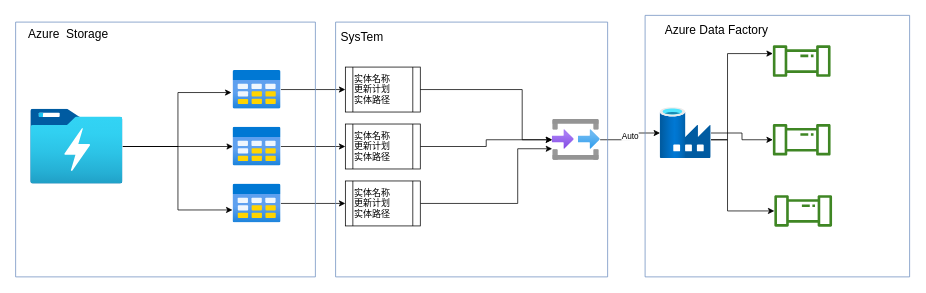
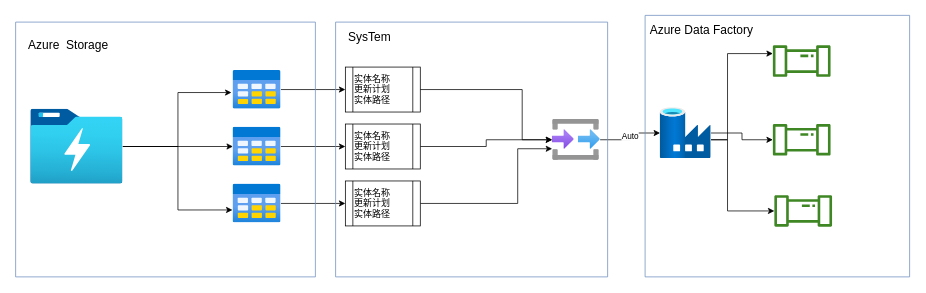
  <mxCell id="0" />
  <mxCell id="1" parent="0" />
  <mxCell id="2" style="edgeStyle=orthogonalEdgeStyle;rounded=0;orthogonalLoop=1;jettySize=auto;html=1;entryX=-0.031;entryY=0.577;entryDx=0;entryDy=0;entryPerimeter=0;" edge="1" parent="1" source="5" target="7"><mxGeometry relative="1" as="geometry" /></mxCell>
  <mxCell id="3" style="edgeStyle=orthogonalEdgeStyle;rounded=0;orthogonalLoop=1;jettySize=auto;html=1;" edge="1" parent="1" source="5" target="9"><mxGeometry relative="1" as="geometry" /></mxCell>
  <mxCell id="4" style="edgeStyle=orthogonalEdgeStyle;rounded=0;orthogonalLoop=1;jettySize=auto;html=1;entryX=-0.01;entryY=0.667;entryDx=0;entryDy=0;entryPerimeter=0;" edge="1" parent="1" source="5" target="11"><mxGeometry relative="1" as="geometry" /></mxCell>
  <mxCell id="5" value="" style="aspect=fixed;html=1;points=[];align=center;image;fontSize=12;image=img/lib/azure2/storage/Data_Lake_Storage_Gen1.svg;" vertex="1" parent="1"><mxGeometry x="40" y="145" width="123.08" height="100" as="geometry" /></mxCell>
  <mxCell id="6" style="edgeStyle=orthogonalEdgeStyle;rounded=0;orthogonalLoop=1;jettySize=auto;html=1;" edge="1" parent="1" source="7" target="13"><mxGeometry relative="1" as="geometry" /></mxCell>
  <mxCell id="7" value="" style="aspect=fixed;html=1;points=[];align=center;image;fontSize=12;image=img/lib/azure2/general/Table.svg;" vertex="1" parent="1"><mxGeometry x="310" y="93" width="64" height="52" as="geometry" /></mxCell>
  <mxCell id="8" style="edgeStyle=orthogonalEdgeStyle;rounded=0;orthogonalLoop=1;jettySize=auto;html=1;entryX=0;entryY=0.5;entryDx=0;entryDy=0;" edge="1" parent="1" source="9" target="15"><mxGeometry relative="1" as="geometry" /></mxCell>
  <mxCell id="9" value="" style="aspect=fixed;html=1;points=[];align=center;image;fontSize=12;image=img/lib/azure2/general/Table.svg;" vertex="1" parent="1"><mxGeometry x="310" y="169" width="64" height="52" as="geometry" /></mxCell>
  <mxCell id="10" style="edgeStyle=orthogonalEdgeStyle;rounded=0;orthogonalLoop=1;jettySize=auto;html=1;" edge="1" parent="1" source="11" target="17"><mxGeometry relative="1" as="geometry" /></mxCell>
  <mxCell id="11" value="" style="aspect=fixed;html=1;points=[];align=center;image;fontSize=12;image=img/lib/azure2/general/Table.svg;" vertex="1" parent="1"><mxGeometry x="310" y="245" width="64" height="52" as="geometry" /></mxCell>
  <mxCell id="12" style="edgeStyle=orthogonalEdgeStyle;rounded=0;orthogonalLoop=1;jettySize=auto;html=1;" edge="1" parent="1" target="31"><mxGeometry relative="1" as="geometry"><mxPoint x="557" y="119" as="sourcePoint" /><mxPoint x="695.656" y="207.015" as="targetPoint" /><Array as="points"><mxPoint x="696" y="119" /><mxPoint x="696" y="186" /></Array></mxGeometry></mxCell>
  <mxCell id="13" value="&lt;div style=&quot;text-align: justify&quot;&gt;&lt;span&gt;实体名称&lt;/span&gt;&lt;/div&gt;&lt;div style=&quot;text-align: justify&quot;&gt;&lt;span&gt;更新计划&lt;/span&gt;&lt;/div&gt;&lt;div style=&quot;text-align: justify&quot;&gt;&lt;span&gt;实体路径&lt;/span&gt;&lt;/div&gt;" style="shape=process;whiteSpace=wrap;html=1;backgroundOutline=1;align=left;" vertex="1" parent="1"><mxGeometry x="460" y="89" width="100" height="60" as="geometry" /></mxCell>
  <mxCell id="14" style="edgeStyle=orthogonalEdgeStyle;rounded=0;orthogonalLoop=1;jettySize=auto;html=1;" edge="1" parent="1" source="15" target="31"><mxGeometry relative="1" as="geometry" /></mxCell>
  <mxCell id="15" value="&lt;div style=&quot;text-align: justify&quot;&gt;&lt;span&gt;实体名称&lt;/span&gt;&lt;/div&gt;&lt;div style=&quot;text-align: justify&quot;&gt;&lt;span&gt;更新计划&lt;/span&gt;&lt;/div&gt;&lt;div style=&quot;text-align: justify&quot;&gt;&lt;span&gt;实体路径&lt;/span&gt;&lt;/div&gt;" style="shape=process;whiteSpace=wrap;html=1;backgroundOutline=1;align=left;" vertex="1" parent="1"><mxGeometry x="460" y="165" width="100" height="60" as="geometry" /></mxCell>
  <mxCell id="16" style="edgeStyle=orthogonalEdgeStyle;rounded=0;orthogonalLoop=1;jettySize=auto;html=1;" edge="1" parent="1" source="17" target="31"><mxGeometry relative="1" as="geometry"><Array as="points"><mxPoint x="690" y="271" /><mxPoint x="690" y="198" /></Array></mxGeometry></mxCell>
  <mxCell id="17" value="&lt;div style=&quot;text-align: justify&quot;&gt;&lt;span&gt;实体名称&lt;/span&gt;&lt;/div&gt;&lt;div style=&quot;text-align: justify&quot;&gt;&lt;span&gt;更新计划&lt;/span&gt;&lt;/div&gt;&lt;div style=&quot;text-align: justify&quot;&gt;&lt;span&gt;实体路径&lt;/span&gt;&lt;/div&gt;" style="shape=process;whiteSpace=wrap;html=1;backgroundOutline=1;align=left;" vertex="1" parent="1"><mxGeometry x="460" y="241" width="100" height="60" as="geometry" /></mxCell>
  <mxCell id="18" style="edgeStyle=orthogonalEdgeStyle;rounded=0;orthogonalLoop=1;jettySize=auto;html=1;" edge="1" parent="1" source="28" target="22"><mxGeometry relative="1" as="geometry"><Array as="points"><mxPoint x="970" y="186" /><mxPoint x="970" y="71" /></Array></mxGeometry></mxCell>
  <mxCell id="19" style="edgeStyle=orthogonalEdgeStyle;rounded=0;orthogonalLoop=1;jettySize=auto;html=1;" edge="1" parent="1" source="28" target="24"><mxGeometry relative="1" as="geometry"><Array as="points"><mxPoint x="970" y="186" /><mxPoint x="970" y="281" /></Array></mxGeometry></mxCell>
  <mxCell id="20" style="edgeStyle=orthogonalEdgeStyle;rounded=0;orthogonalLoop=1;jettySize=auto;html=1;" edge="1" parent="1" source="28" target="23"><mxGeometry relative="1" as="geometry" /></mxCell>
  <mxCell id="21" value="Auto" style="edgeStyle=orthogonalEdgeStyle;rounded=0;orthogonalLoop=1;jettySize=auto;html=1;" edge="1" parent="1" source="31" target="28"><mxGeometry relative="1" as="geometry" /></mxCell>
  <mxCell id="22" value="" style="sketch=0;outlineConnect=0;fontColor=#232F3E;gradientColor=none;fillColor=#3F8624;strokeColor=none;dashed=0;verticalLabelPosition=bottom;verticalAlign=top;align=center;html=1;fontSize=12;fontStyle=0;aspect=fixed;pointerEvents=1;shape=mxgraph.aws4.iot_analytics_pipeline;" vertex="1" parent="1"><mxGeometry x="1030" y="60" width="78" height="42" as="geometry" /></mxCell>
  <mxCell id="23" value="" style="sketch=0;outlineConnect=0;fontColor=#232F3E;gradientColor=none;fillColor=#3F8624;strokeColor=none;dashed=0;verticalLabelPosition=bottom;verticalAlign=top;align=center;html=1;fontSize=12;fontStyle=0;aspect=fixed;pointerEvents=1;shape=mxgraph.aws4.iot_analytics_pipeline;" vertex="1" parent="1"><mxGeometry x="1030" y="165" width="78" height="42" as="geometry" /></mxCell>
  <mxCell id="24" value="" style="sketch=0;outlineConnect=0;fontColor=#232F3E;gradientColor=none;fillColor=#3F8624;strokeColor=none;dashed=0;verticalLabelPosition=bottom;verticalAlign=top;align=center;html=1;fontSize=12;fontStyle=0;aspect=fixed;pointerEvents=1;shape=mxgraph.aws4.iot_analytics_pipeline;" vertex="1" parent="1"><mxGeometry x="1032" y="260" width="78" height="42" as="geometry" /></mxCell>
  <mxCell id="25" value="" style="swimlane;startSize=0;fillColor=#A9C4EB;strokeColor=#6c8ebf;swimlaneFillColor=none;shadow=0;rounded=0;" vertex="1" parent="1"><mxGeometry x="20" y="29" width="400" height="340" as="geometry" /></mxCell>
- <mxCell id="26" value="&lt;font style=&quot;font-size: 16px&quot;&gt;Azure&amp;nbsp; Storage&lt;/font&gt;" style="text;html=1;align=center;verticalAlign=middle;resizable=0;points=[];autosize=1;strokeColor=none;fillColor=none;" vertex="1" parent="25"><mxGeometry x="10" y="6" width="120" height="20" as="geometry" /></mxCell>
+ <mxCell id="26" value="&lt;font style=&quot;font-size: 16px&quot;&gt;Azure&amp;nbsp; Storage&lt;/font&gt;" style="text;html=1;align=center;verticalAlign=middle;resizable=0;points=[];autosize=1;strokeColor=none;fillColor=none;" vertex="1" parent="25"><mxGeometry x="10" y="21" width="120" height="20" as="geometry" /></mxCell>
  <mxCell id="27" value="" style="swimlane;startSize=0;fillColor=#999999;strokeColor=#6c8ebf;gradientColor=none;swimlaneFillColor=none;" vertex="1" parent="1"><mxGeometry x="860" y="20" width="353" height="349" as="geometry" /></mxCell>
  <mxCell id="28" value="" style="aspect=fixed;html=1;points=[];align=center;image;fontSize=12;image=img/lib/azure2/databases/Data_Factory.svg;" vertex="1" parent="27"><mxGeometry x="20" y="123" width="68" height="68" as="geometry" /></mxCell>
- <mxCell id="29" value="Azure Data Factory" style="text;html=1;align=center;verticalAlign=middle;resizable=0;points=[];autosize=1;strokeColor=none;fillColor=none;fontSize=16;" vertex="1" parent="27"><mxGeometry x="20" y="10" width="150" height="20" as="geometry" /></mxCell>
+ <mxCell id="29" value="Azure Data Factory" style="text;html=1;align=center;verticalAlign=middle;resizable=0;points=[];autosize=1;strokeColor=none;fillColor=none;fontSize=16;" vertex="1" parent="27"><mxGeometry y="10" width="150" height="20" as="geometry" /></mxCell>
  <mxCell id="30" value="" style="swimlane;startSize=0;fillColor=#dae8fc;strokeColor=#6c8ebf;gradientColor=none;swimlaneFillColor=none;" vertex="1" parent="1"><mxGeometry x="447" y="29" width="363" height="340" as="geometry" /></mxCell>
  <mxCell id="31" value="" style="aspect=fixed;html=1;points=[];align=center;image;fontSize=12;image=img/lib/azure2/general/Input_Output.svg;" vertex="1" parent="30"><mxGeometry x="289" y="129.5" width="64" height="55.0" as="geometry" /></mxCell>
- <mxCell id="32" value="SysTem" style="text;html=1;align=center;verticalAlign=middle;resizable=0;points=[];autosize=1;strokeColor=none;fillColor=none;fontSize=16;" vertex="1" parent="30"><mxGeometry y="10" width="70" height="20" as="geometry" /></mxCell>
+ <mxCell id="32" value="SysTem" style="text;html=1;align=center;verticalAlign=middle;resizable=0;points=[];autosize=1;strokeColor=none;fillColor=none;fontSize=16;" vertex="1" parent="30"><mxGeometry x="10" y="10" width="70" height="20" as="geometry" /></mxCell>
